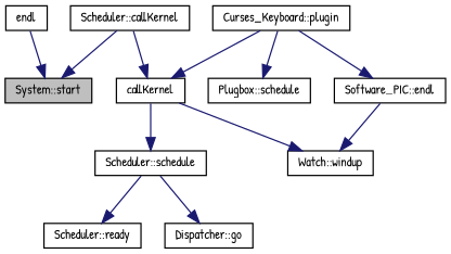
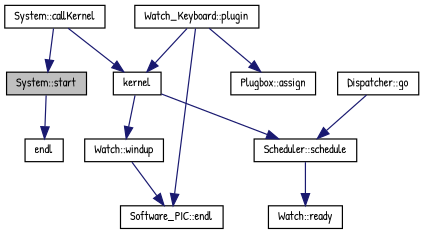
  digraph {
    fontname="Patrick Hand"
    rankdir=TB
    node [color=black fontname="Patrick Hand" fontsize=10 shape=record]
    edge [color=midnightblue fontname="Patrick Hand" fontsize=10 labelfontname=Helvetica labelfontsize=10 style=solid]
    n1 [fillcolor=grey75 fontcolor=black height=0.2 label="System::start" style=filled width=0.4]
    n2 [height=0.2 label=endl width=0.4]
-   n3 [height=0.2 label="Scheduler::callKernel" width=0.4]
-   n4 [height=0.2 label=callKernel width=0.4]
+   n3 [height=0.2 label="System::callKernel" width=0.4]
+   n4 [height=0.2 label=kernel width=0.4]
    n5 [height=0.2 label="Watch::windup" width=0.4]
    n6 [height=0.2 label="Scheduler::schedule" width=0.4]
-   n7 [height=0.2 label="Curses_Keyboard::plugin" width=0.4]
-   n8 [height=0.2 label="Plugbox::schedule" width=0.4]
+   n7 [height=0.2 label="Watch_Keyboard::plugin" width=0.4]
+   n8 [height=0.2 label="Plugbox::assign" width=0.4]
    n9 [height=0.2 label="Software_PIC::endl" width=0.4]
-   n10 [height=0.2 label="Scheduler::ready" width=0.4]
+   n10 [height=0.2 label="Watch::ready" width=0.4]
    n11 [height=0.2 label="Dispatcher::go" width=0.4]
-   n2 -> n1
+   n1 -> n2
    n3 -> n1
    n3 -> n4
    n4 -> n5
    n4 -> n6
-   n9 -> n5
+   n5 -> n9
    n6 -> n10
-   n6 -> n11
+   n11 -> n6
    n7 -> n4
    n7 -> n8
    n7 -> n9
  }
